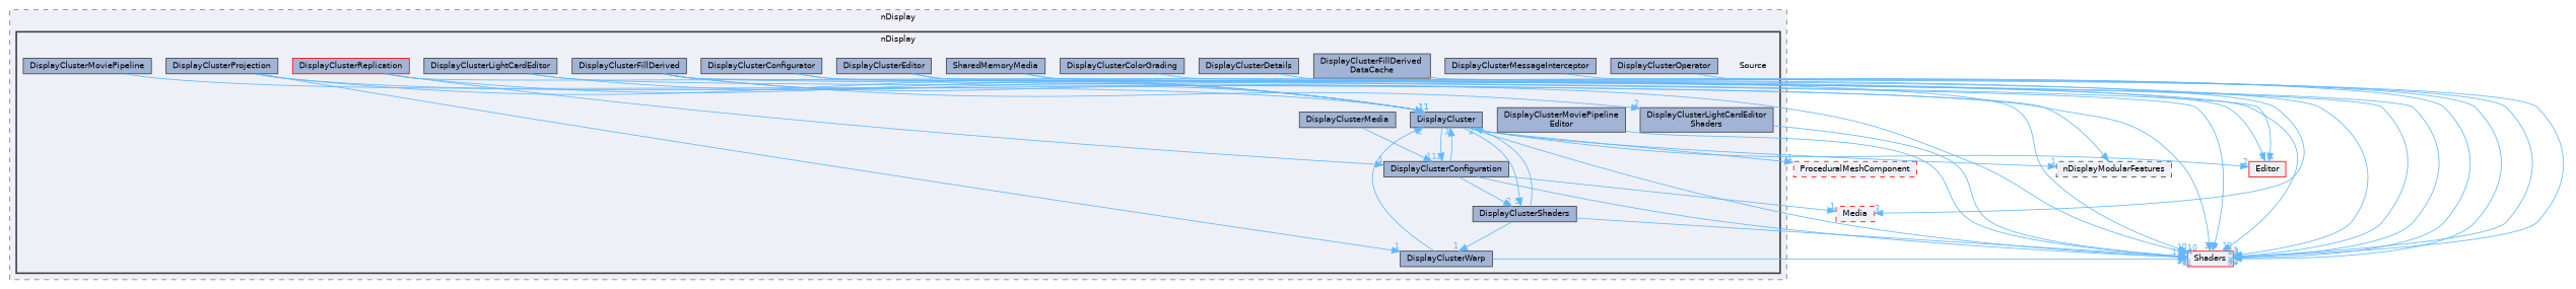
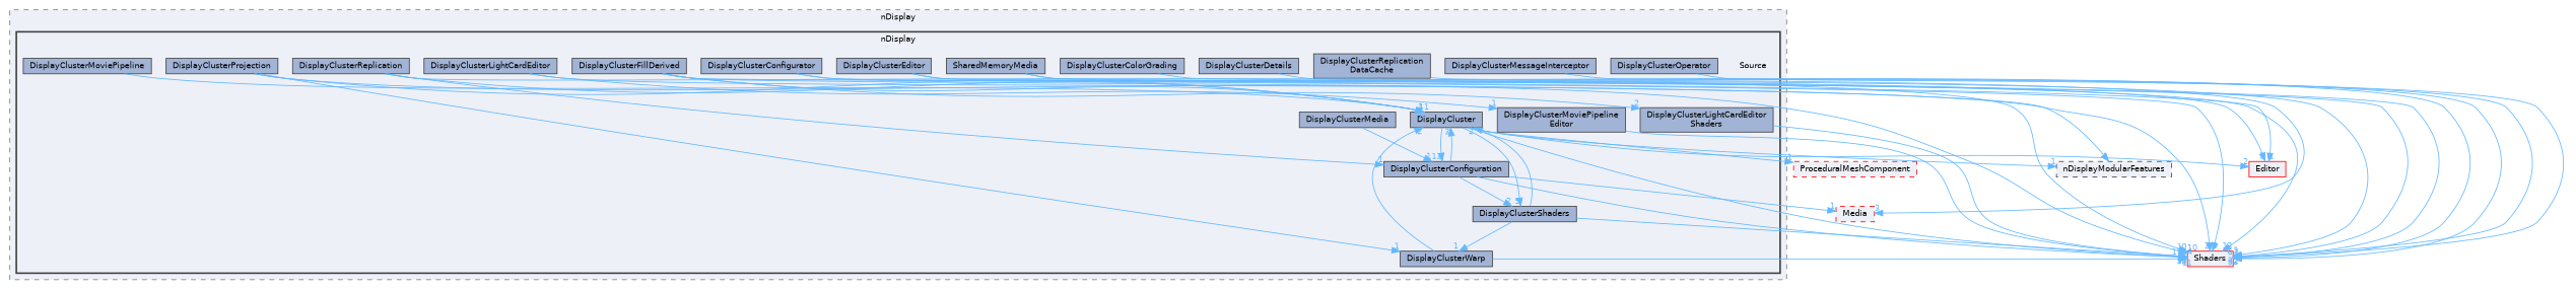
  digraph {
    compound=true
    node [fontname=Helvetica fontsize=10 shape=box color=grey25 fillcolor="#a2b4d6" style=filled]
    edge [color=steelblue1 fontcolor=steelblue1 fontname=Helvetica fontsize=10 headlabel=1 labeldistance=1.5 labelfontname=Helvetica labelfontsize=10]
    n1 [height=0.2 label=Source shape=plaintext width=0.4 color="" fillcolor="" style=""]
    n2 [height=0.2 label=DisplayCluster width=0.4]
    n3 [height=0.2 label=DisplayClusterColorGrading width=0.4]
    n4 [height=0.2 label=DisplayClusterConfiguration width=0.4]
    n5 [height=0.2 label=DisplayClusterConfigurator width=0.4]
    n6 [height=0.2 label=DisplayClusterDetails width=0.4]
    n7 [height=0.2 label=DisplayClusterEditor width=0.4]
-   n8 [height=0.2 label="DisplayClusterFillDerived\lDataCache" width=0.4]
+   n8 [height=0.2 label="DisplayClusterReplication\lDataCache" width=0.4]
    n9 [height=0.2 label=DisplayClusterLightCardEditor width=0.4]
    n10 [height=0.2 label="DisplayClusterLightCardEditor\lShaders" width=0.4]
    n11 [height=0.2 label=DisplayClusterMedia width=0.4]
    n12 [height=0.2 label=DisplayClusterMessageInterceptor width=0.4]
    n13 [height=0.2 label=DisplayClusterMoviePipeline width=0.4]
    n14 [height=0.2 label="DisplayClusterMoviePipeline\lEditor" width=0.4]
    n15 [height=0.2 label=DisplayClusterOperator width=0.4]
    n16 [height=0.2 label=DisplayClusterProjection width=0.4]
-   n17 [color=red height=0.2 label=DisplayClusterReplication width=0.4]
+   n17 [height=0.2 label=DisplayClusterReplication width=0.4]
    n18 [height=0.2 label=DisplayClusterFillDerived width=0.4]
    n19 [height=0.2 label=DisplayClusterShaders width=0.4]
    n20 [height=0.2 label=DisplayClusterWarp width=0.4]
    n21 [height=0.2 label=SharedMemoryMedia width=0.4]
    n22 [color=red fillcolor="#edf0f7" height=0.2 label=ProceduralMeshComponent style="filled,dashed" width=0.4]
    n23 [fillcolor="#edf0f7" height=0.2 label=nDisplayModularFeatures style="filled,dashed" width=0.4]
    n24 [color=red fillcolor="#edf0f7" height=0.2 label=Shaders width=0.4]
    n25 [color=red fillcolor="#edf0f7" height=0.2 label=Editor width=0.4]
    n26 [color=red fillcolor="#edf0f7" height=0.2 label=Media style="filled,dashed" width=0.4]
    subgraph cluster_1 {
      bgcolor="#edf0f7"
      fontname=Helvetica
      fontsize=10
      label=nDisplay
      pencolor=grey50
      style="filled,dashed"
      subgraph cluster_2 {
        bgcolor="#edf0f7"
        fontname=Helvetica
        fontsize=10
        label=nDisplay
        pencolor=grey25
        style="filled,bold"
        n1
        n2
        n3
        n4
        n5
        n6
        n7
        n8
        n9
        n10
        n11
        n12
        n13
        n14
        n15
        n16
        n17
        n18
        n19
        n20
        n21
      }
    }
    n2 -> n4 [headlabel=13]
    n2 -> n19 [headlabel=5]
    n2 -> n22
    n2 -> n23
    n2 -> n24 [headlabel=156]
    n2 -> n25 [headlabel=2]
    n3 -> n24 [headlabel=3]
    n4 -> n2 [headlabel=3]
    n4 -> n19 [headlabel=2]
    n4 -> n24 [headlabel=52]
    n4 -> n26
    n5 -> n24 [headlabel=13]
    n5 -> n25 [headlabel=3]
    n6 -> n24 [headlabel=3]
    n7 -> n24 [headlabel=3]
    n7 -> n25
    n8 -> n24 [headlabel=9]
-   n9 -> n2
+   n9 -> n14
    n9 -> n24 [headlabel=3]
    n10 -> n24 [headlabel=4]
    n11 -> n4
    n12 -> n24 [headlabel=2]
    n13 -> n2
    n14 -> n24 [headlabel=2]
    n15 -> n24 [headlabel=6]
    n16 -> n2
    n16 -> n20
    n16 -> n24 [headlabel=10]
    n17 -> n2 [headlabel=4]
    n17 -> n4
    n17 -> n24 [headlabel=10]
    n18 -> n2
    n18 -> n10 [headlabel=2]
    n18 -> n23
    n18 -> n24 [headlabel=9]
    n19 -> n2 [headlabel=2]
    n19 -> n20
    n19 -> n24 [headlabel=16]
    n20 -> n2 [headlabel=2]
    n20 -> n24 [headlabel=11]
    n21 -> n24 [headlabel=3]
    n21 -> n26 [headlabel=3]
  }
